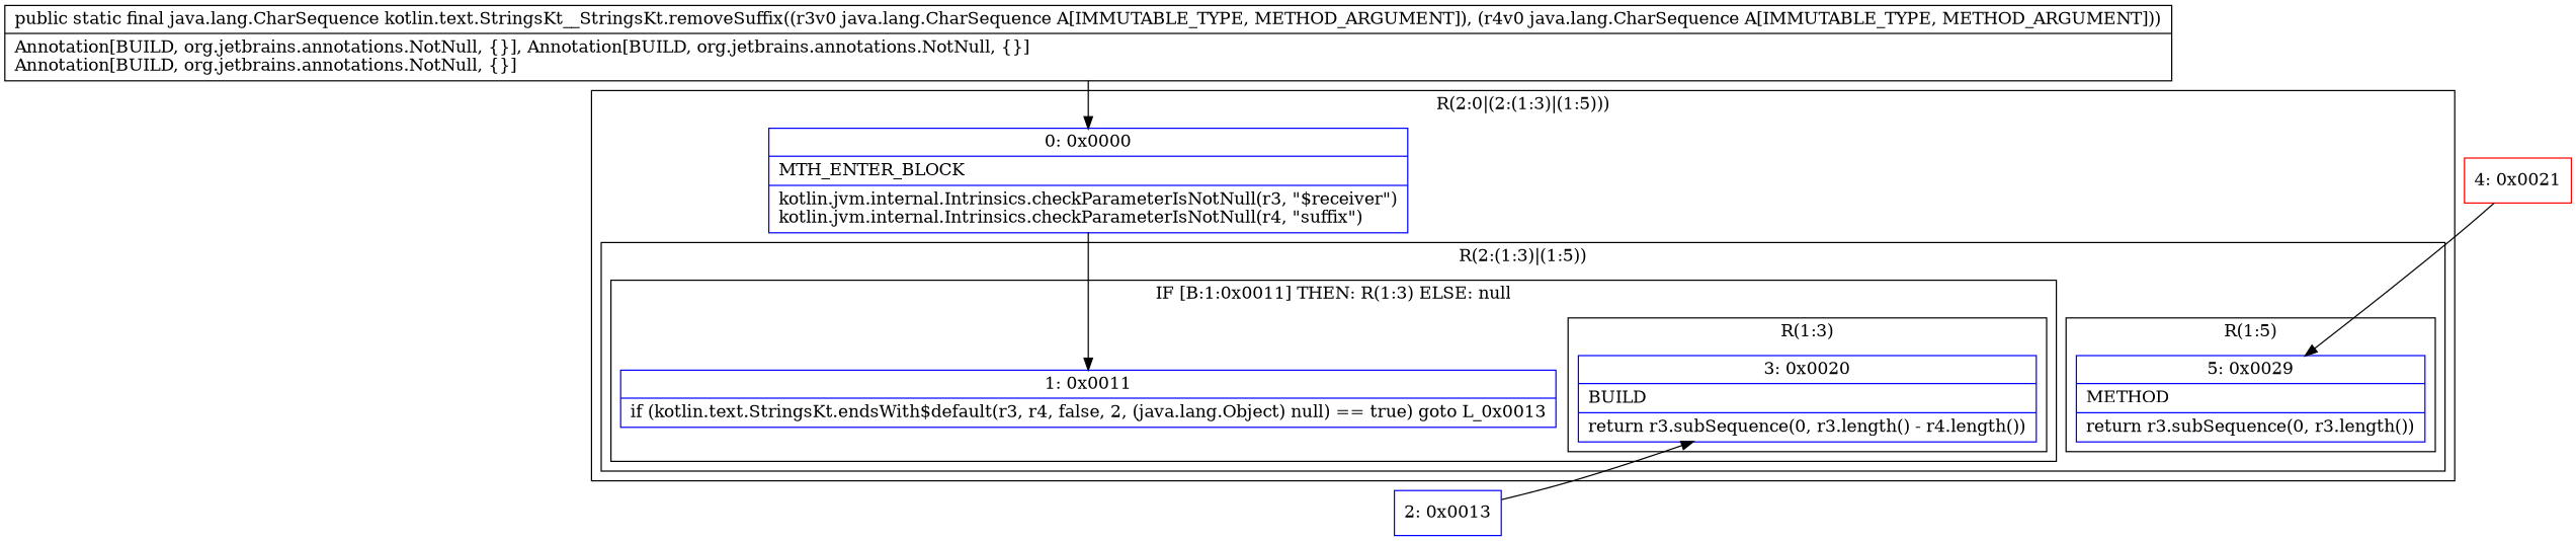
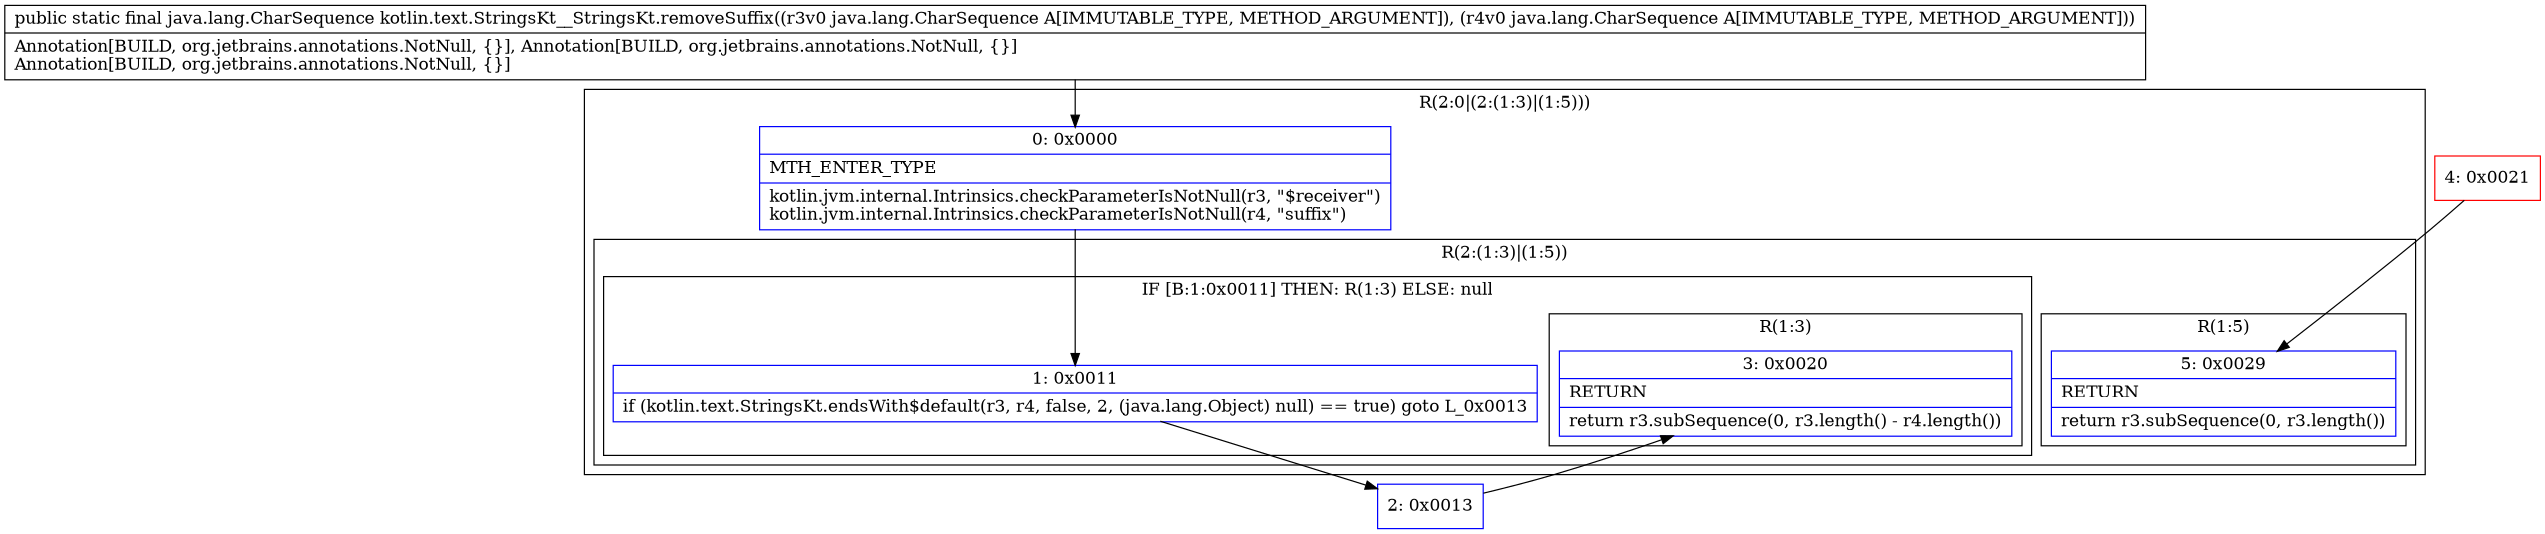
  digraph {
    node [color=blue shape=record]
-   n1 [label="{3\:\ 0x0020|BUILD\l|return r3.subSequence(0, r3.length() \- r4.length())\l}"]
+   n1 [label="{3\:\ 0x0020|RETURN\l|return r3.subSequence(0, r3.length() \- r4.length())\l}"]
    n2 [label="{1\:\ 0x0011|if (kotlin.text.StringsKt.endsWith$default(r3, r4, false, 2, (java.lang.Object) null) == true) goto L_0x0013\l}"]
-   n3 [label="{5\:\ 0x0029|METHOD\l|return r3.subSequence(0, r3.length())\l}"]
-   n4 [label="{0\:\ 0x0000|MTH_ENTER_BLOCK\l|kotlin.jvm.internal.Intrinsics.checkParameterIsNotNull(r3, \"$receiver\")\lkotlin.jvm.internal.Intrinsics.checkParameterIsNotNull(r4, \"suffix\")\l}"]
+   n3 [label="{5\:\ 0x0029|RETURN\l|return r3.subSequence(0, r3.length())\l}"]
+   n4 [label="{0\:\ 0x0000|MTH_ENTER_TYPE\l|kotlin.jvm.internal.Intrinsics.checkParameterIsNotNull(r3, \"$receiver\")\lkotlin.jvm.internal.Intrinsics.checkParameterIsNotNull(r4, \"suffix\")\l}"]
    n5 [label="{2\:\ 0x0013}"]
    n6 [color=red label="{4\:\ 0x0021}"]
    n7 [label="{public static final java.lang.CharSequence kotlin.text.StringsKt__StringsKt.removeSuffix((r3v0 java.lang.CharSequence A[IMMUTABLE_TYPE, METHOD_ARGUMENT]), (r4v0 java.lang.CharSequence A[IMMUTABLE_TYPE, METHOD_ARGUMENT]))  | Annotation[BUILD, org.jetbrains.annotations.NotNull, \{\}], Annotation[BUILD, org.jetbrains.annotations.NotNull, \{\}]\lAnnotation[BUILD, org.jetbrains.annotations.NotNull, \{\}]\l}" color=""]
    subgraph cluster_1 {
      label="R(2:0|(2:(1:3)|(1:5)))"
      n4
      subgraph cluster_2 {
        label="R(2:(1:3)|(1:5))"
        subgraph cluster_3 {
          label="IF [B:1:0x0011] THEN: R(1:3) ELSE: null"
          n2
          subgraph cluster_4 {
            label="R(1:3)"
            n1
          }
        }
        subgraph cluster_5 {
          label="R(1:5)"
          n3
        }
      }
    }
+   n2 -> n5
    n4 -> n2
    n5 -> n1
    n6 -> n3
    n7 -> n4
  }
